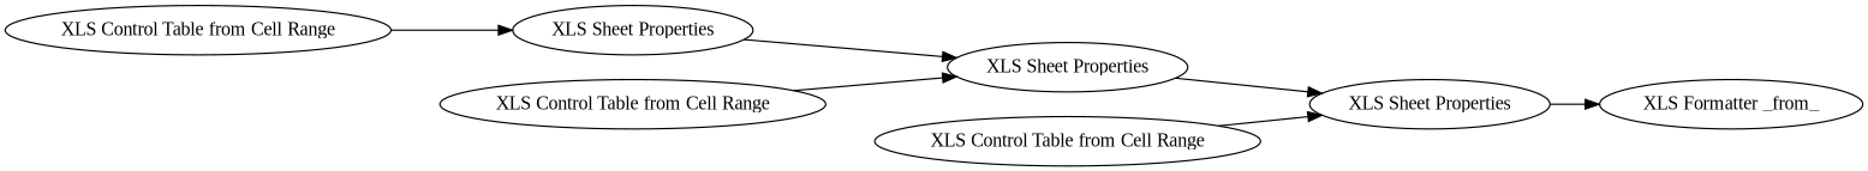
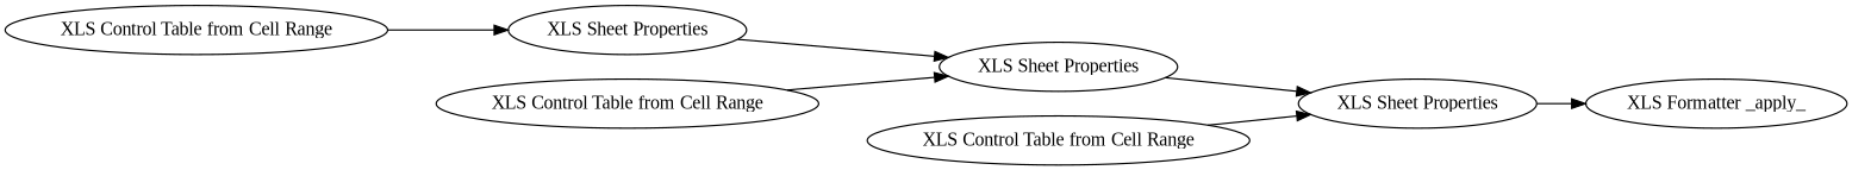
  digraph {
    rankdir=LR
    fontname="Liberation Serif"
    node [fontname="Liberation Serif"]
    edge [fontname="Liberation Serif"]
-   n1 [label="XLS Formatter _from_"]
+   n1 [label="XLS Formatter _apply_"]
    n2 [label="XLS Control Table from Cell Range"]
    n3 [label="XLS Sheet Properties"]
    n4 [label="XLS Sheet Properties"]
    n5 [label="XLS Control Table from Cell Range"]
    n6 [label="XLS Sheet Properties"]
    n7 [label="XLS Control Table from Cell Range"]
    n2 -> n3
    n3 -> n4
    n4 -> n6
    n5 -> n6
    n6 -> n1
    n7 -> n4
  }
